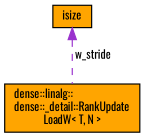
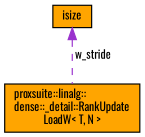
  digraph {
    fontname=Oswald
    node [color=black fillcolor=orange fontname=Oswald fontsize=10 shape=record style=filled]
-   n1 [fontcolor=black height=0.2 label="dense::linalg::\ldense::_detail::RankUpdate\lLoadW\< T, N \>" width=0.4]
+   n1 [fontcolor=black height=0.2 label="proxsuite::linalg::\ldense::_detail::RankUpdate\lLoadW\< T, N \>" width=0.4]
    n2 [height=0.2 label=isize width=0.4]
    n2 -> n1 [color=darkorchid3 dir=back fontname=Oswald fontsize=10 label=" w_stride" labelfontname=Helvetica labelfontsize=10 style=dashed]
  }
